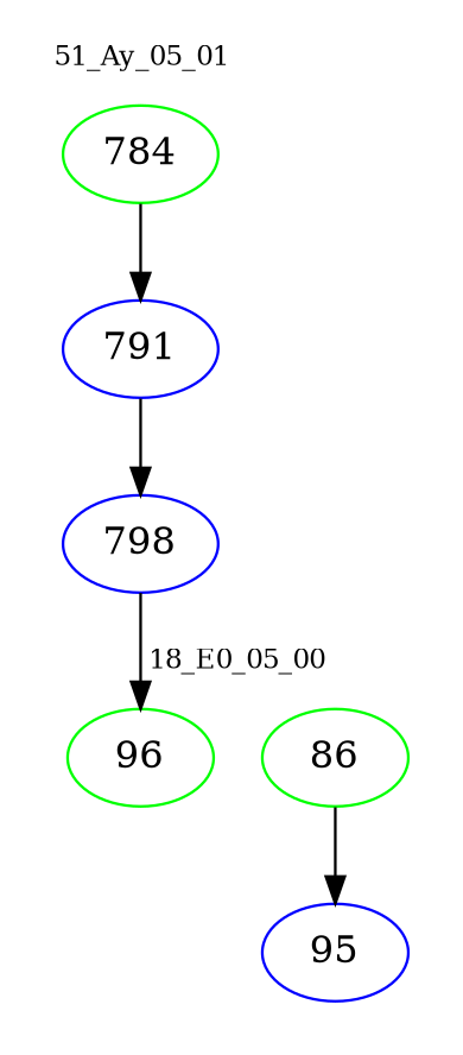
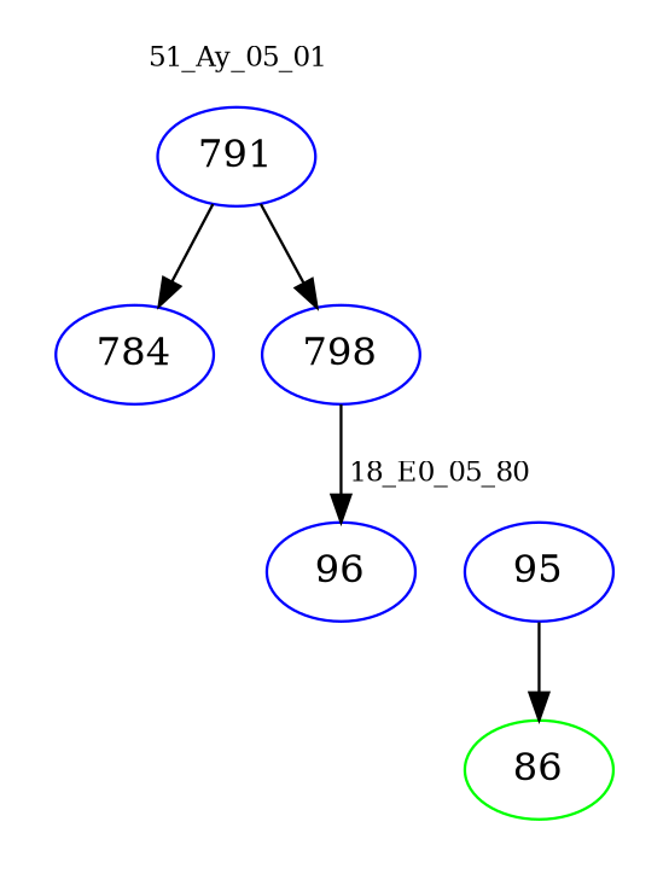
  digraph {
    node [color=blue]
    edge [color=black]
    n1 [label=791]
-   n2 [color=green label=784]
+   n2 [label=784]
    n3 [label=798]
    n4 [label=95]
    n5 [color=green label=86]
-   n6 [color=green label=96]
+   n6 [label=96]
    subgraph cluster_1 {
      color=white
      fontsize=10
      label="51_Ay_05_01"
      n1
      n2
      n3
    }
    subgraph cluster_2 {
      color=white
      fontsize=10
-     label="18_E0_05_00"
+     label="18_E0_05_80"
      n4
      n5
      n6
    }
-   n2 -> n1
+   n1 -> n2
    n1 -> n3
    n3 -> n6
-   n5 -> n4
+   n4 -> n5
  }
